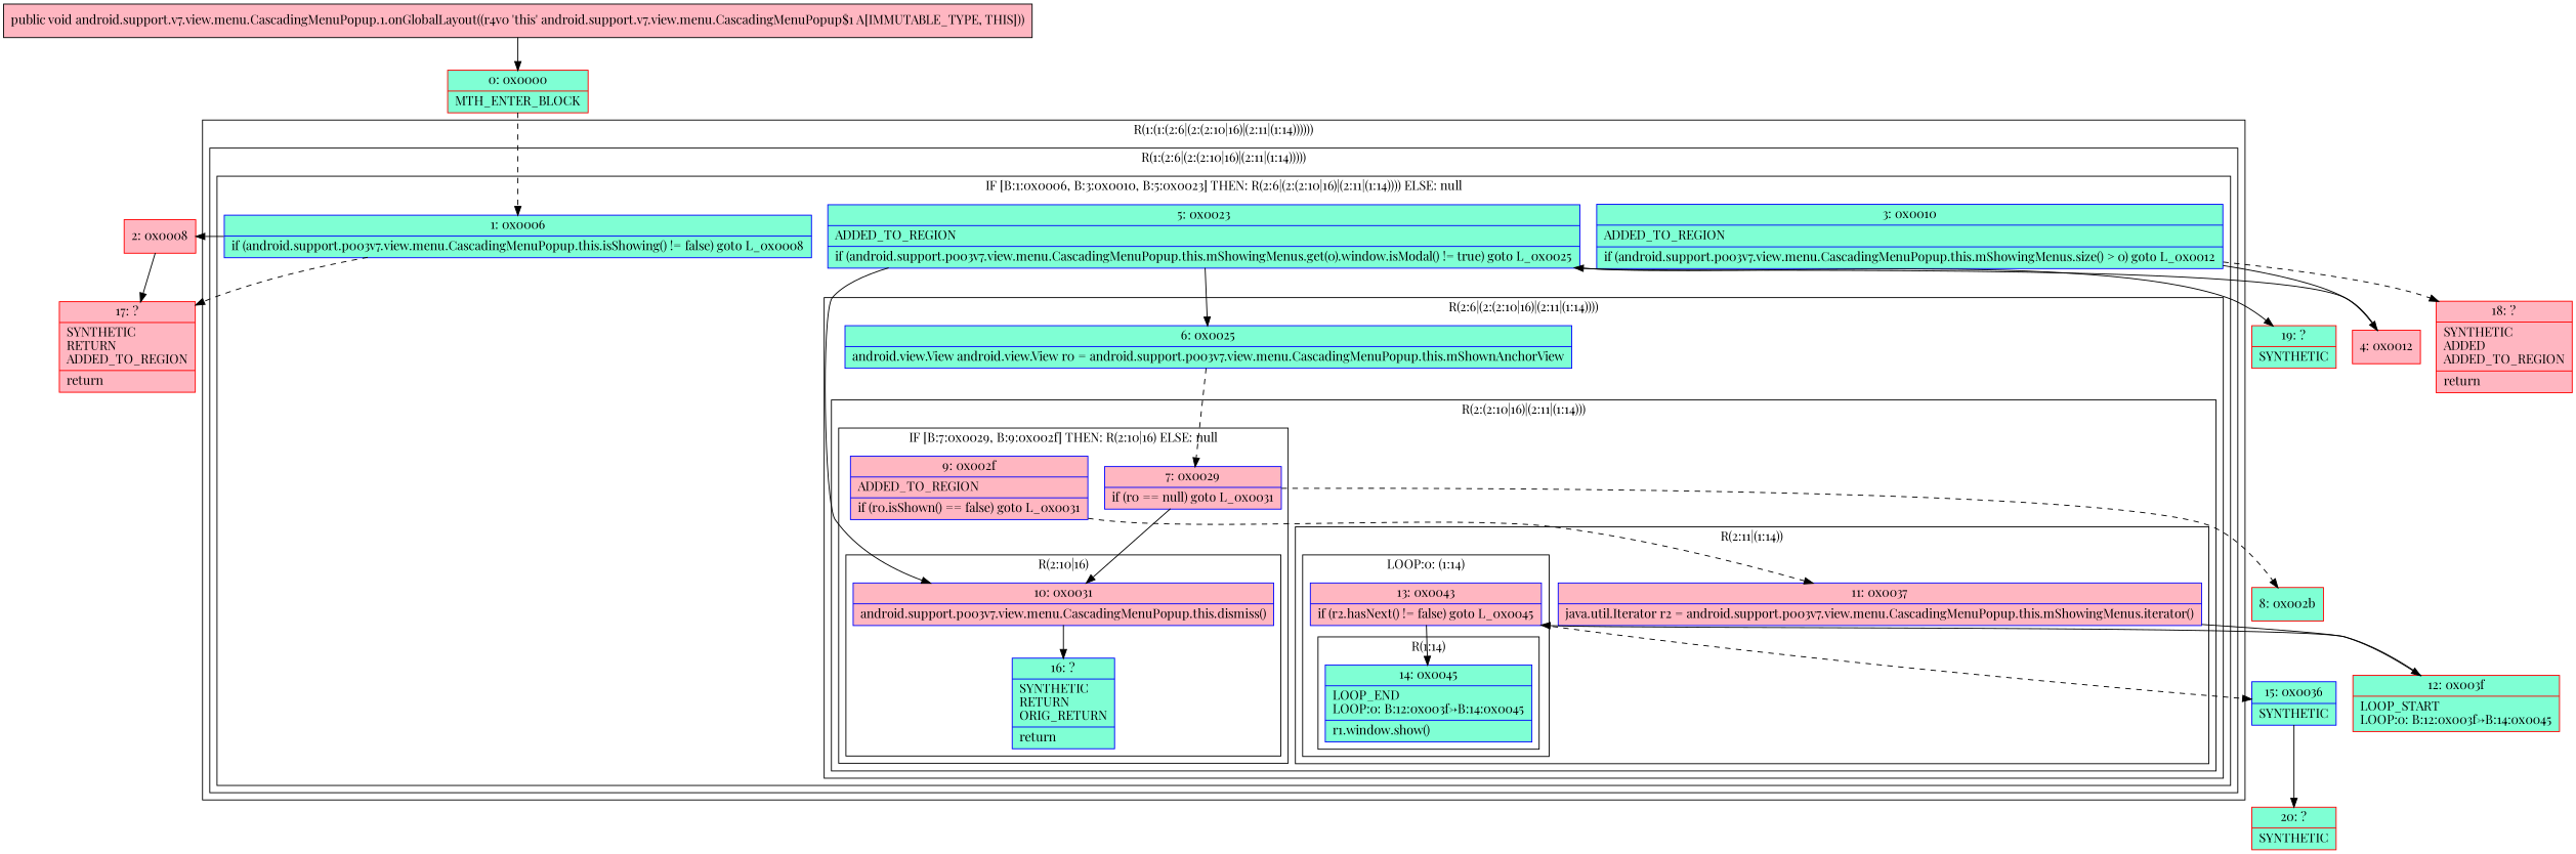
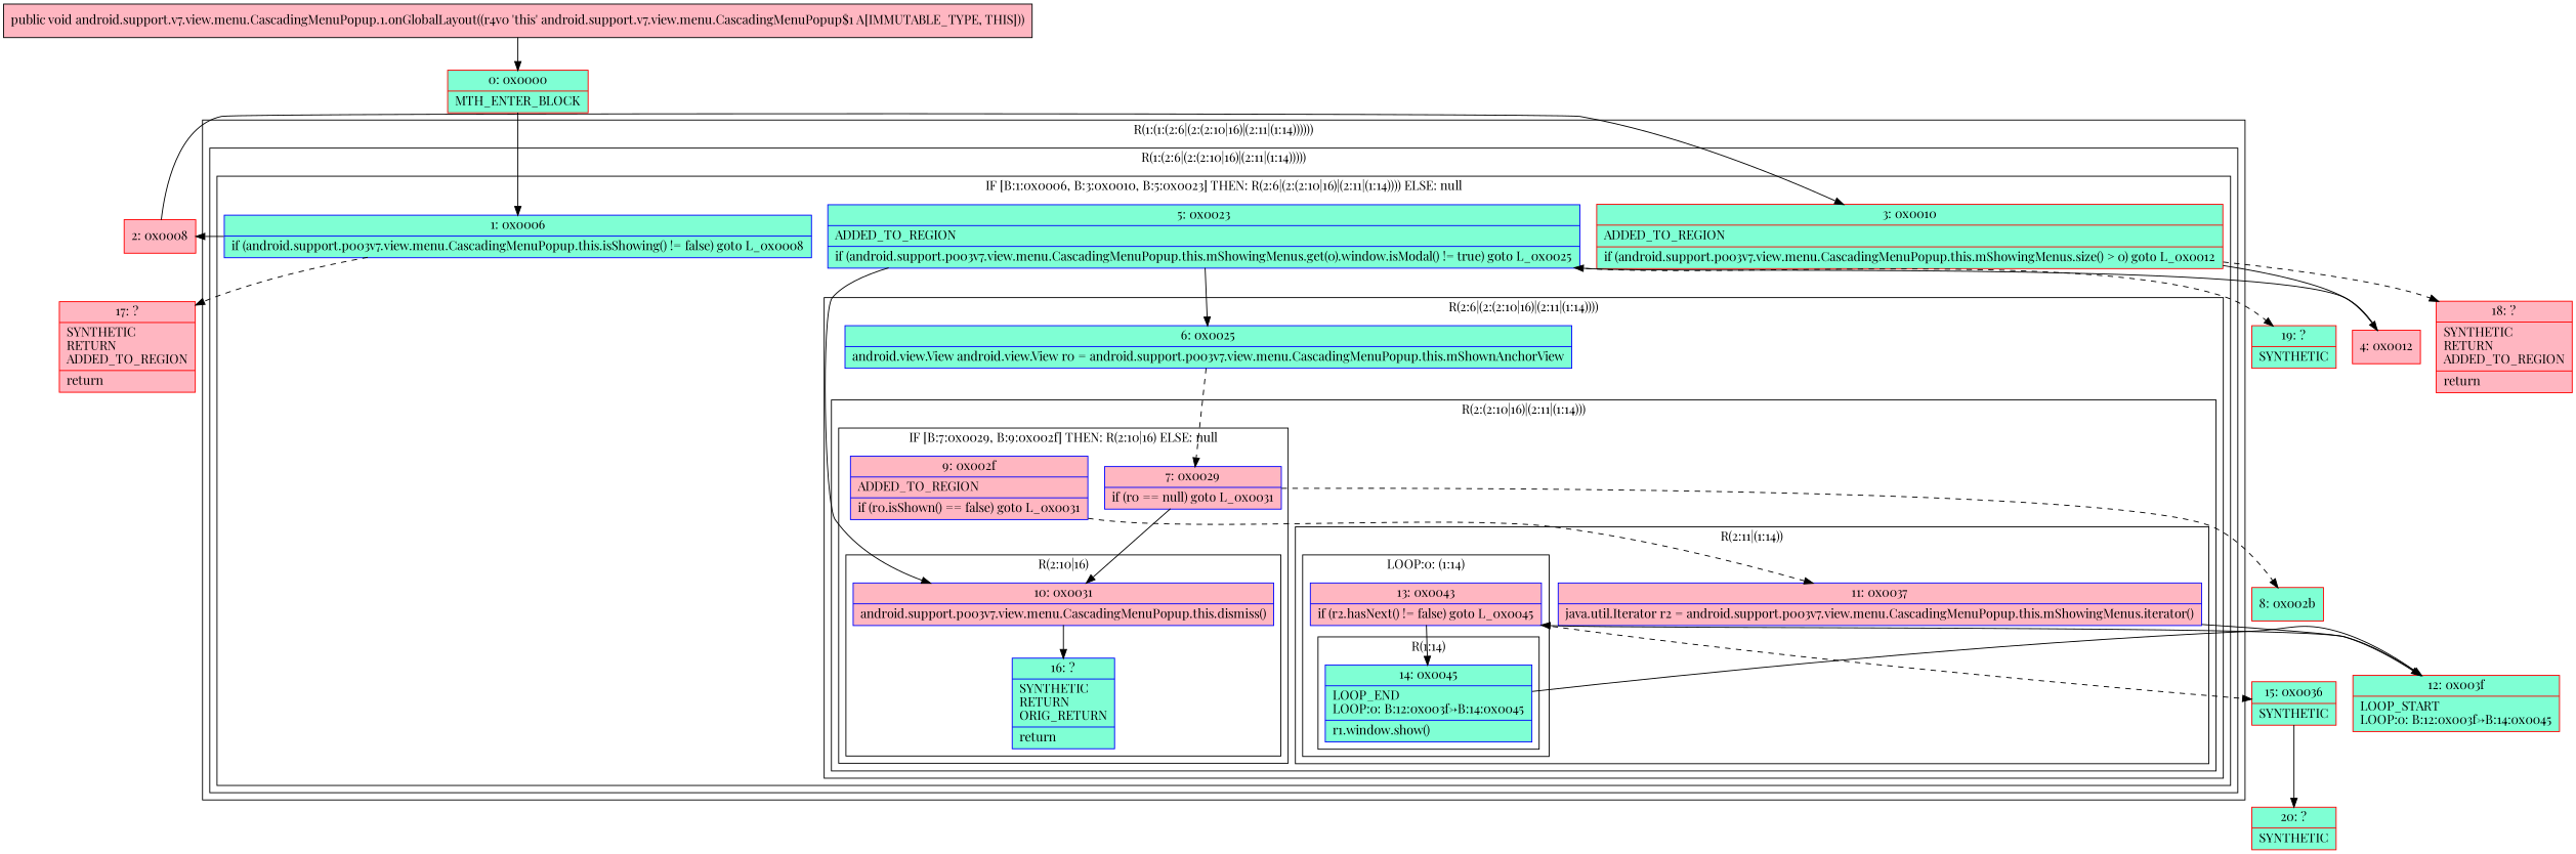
  digraph {
    fontname="Playfair Display"
    node [color=blue fillcolor=aquamarine fontname="Playfair Display" shape=record style=filled]
    edge [fontname="Playfair Display"]
    n1 [fillcolor=lightpink label="{10\:\ 0x0031|android.support.p003v7.view.menu.CascadingMenuPopup.this.dismiss()\l}"]
    n2 [label="{16\:\ ?|SYNTHETIC\lRETURN\lORIG_RETURN\l|return\l}"]
    n3 [fillcolor=lightpink label="{7\:\ 0x0029|if (r0 == null) goto L_0x0031\l}"]
    n4 [fillcolor=lightpink label="{9\:\ 0x002f|ADDED_TO_REGION\l|if (r0.isShown() == false) goto L_0x0031\l}"]
    n5 [label="{14\:\ 0x0045|LOOP_END\lLOOP:0: B:12:0x003f\-\>B:14:0x0045\l|r1.window.show()\l}"]
    n6 [fillcolor=lightpink label="{13\:\ 0x0043|if (r2.hasNext() != false) goto L_0x0045\l}"]
    n7 [fillcolor=lightpink label="{11\:\ 0x0037|java.util.Iterator r2 = android.support.p003v7.view.menu.CascadingMenuPopup.this.mShowingMenus.iterator()\l}"]
    n8 [label="{6\:\ 0x0025|android.view.View android.view.View r0 = android.support.p003v7.view.menu.CascadingMenuPopup.this.mShownAnchorView\l}"]
    n9 [label="{1\:\ 0x0006|if (android.support.p003v7.view.menu.CascadingMenuPopup.this.isShowing() != false) goto L_0x0008\l}"]
-   n10 [label="{3\:\ 0x0010|ADDED_TO_REGION\l|if (android.support.p003v7.view.menu.CascadingMenuPopup.this.mShowingMenus.size() \> 0) goto L_0x0012\l}"]
+   n10 [color=red label="{3\:\ 0x0010|ADDED_TO_REGION\l|if (android.support.p003v7.view.menu.CascadingMenuPopup.this.mShowingMenus.size() \> 0) goto L_0x0012\l}"]
    n11 [label="{5\:\ 0x0023|ADDED_TO_REGION\l|if (android.support.p003v7.view.menu.CascadingMenuPopup.this.mShowingMenus.get(0).window.isModal() != true) goto L_0x0025\l}"]
    n12 [color=red label="{8\:\ 0x002b}"]
    n13 [color=red label="{12\:\ 0x003f|LOOP_START\lLOOP:0: B:12:0x003f\-\>B:14:0x0045\l}"]
-   n14 [label="{15\:\ 0x0036|SYNTHETIC\l}"]
+   n14 [color=red label="{15\:\ 0x0036|SYNTHETIC\l}"]
    n15 [color=red fillcolor=lightpink label="{2\:\ 0x0008}"]
    n16 [color=red fillcolor=lightpink label="{17\:\ ?|SYNTHETIC\lRETURN\lADDED_TO_REGION\l|return\l}"]
    n17 [color=red fillcolor=lightpink label="{4\:\ 0x0012}"]
-   n18 [color=red fillcolor=lightpink label="{18\:\ ?|SYNTHETIC\lADDED\lADDED_TO_REGION\l|return\l}"]
+   n18 [color=red fillcolor=lightpink label="{18\:\ ?|SYNTHETIC\lRETURN\lADDED_TO_REGION\l|return\l}"]
    n19 [color=red label="{19\:\ ?|SYNTHETIC\l}"]
    n20 [color=red label="{20\:\ ?|SYNTHETIC\l}"]
    n21 [color=red label="{0\:\ 0x0000|MTH_ENTER_BLOCK\l}"]
    n22 [fillcolor=lightpink label="{public void android.support.v7.view.menu.CascadingMenuPopup.1.onGlobalLayout((r4v0 'this' android.support.v7.view.menu.CascadingMenuPopup$1 A[IMMUTABLE_TYPE, THIS])) }" color=""]
    subgraph cluster_1 {
      label="R(1:(1:(2:6|(2:(2:10|16)|(2:11|(1:14))))))"
      subgraph cluster_2 {
        label="R(1:(2:6|(2:(2:10|16)|(2:11|(1:14)))))"
        subgraph cluster_3 {
          label="IF [B:1:0x0006, B:3:0x0010, B:5:0x0023] THEN: R(2:6|(2:(2:10|16)|(2:11|(1:14)))) ELSE: null"
          n9
          n10
          n11
          subgraph cluster_4 {
            label="R(2:6|(2:(2:10|16)|(2:11|(1:14))))"
            n8
            subgraph cluster_5 {
              label="R(2:(2:10|16)|(2:11|(1:14)))"
              subgraph cluster_6 {
                label="IF [B:7:0x0029, B:9:0x002f] THEN: R(2:10|16) ELSE: null"
                n3
                n4
                subgraph cluster_7 {
                  label="R(2:10|16)"
                  n1
                  n2
                }
              }
              subgraph cluster_8 {
                label="R(2:11|(1:14))"
                n7
                subgraph cluster_9 {
                  label="LOOP:0: (1:14)"
                  n6
                  subgraph cluster_10 {
                    label="R(1:14)"
                    n5
                  }
                }
              }
            }
          }
        }
      }
    }
    n1 -> n2
    n3 -> n1
    n3 -> n12 [style=dashed]
    n4 -> n7 [style=dashed]
+   n5 -> n13
    n6 -> n5
    n6 -> n14 [style=dashed]
    n7 -> n13
    n8 -> n3 [style=dashed]
    n9 -> n15
    n9 -> n16 [style=dashed]
    n10 -> n17
    n10 -> n18 [style=dashed]
    n11 -> n1
    n11 -> n8
-   n11 -> n19 [style=solid]
+   n11 -> n19 [style=dashed]
    n13 -> n6
    n14 -> n20
-   n15 -> n16
+   n15 -> n10
    n17 -> n11
-   n21 -> n9 [style=dashed]
+   n21 -> n9
    n22 -> n21
  }
